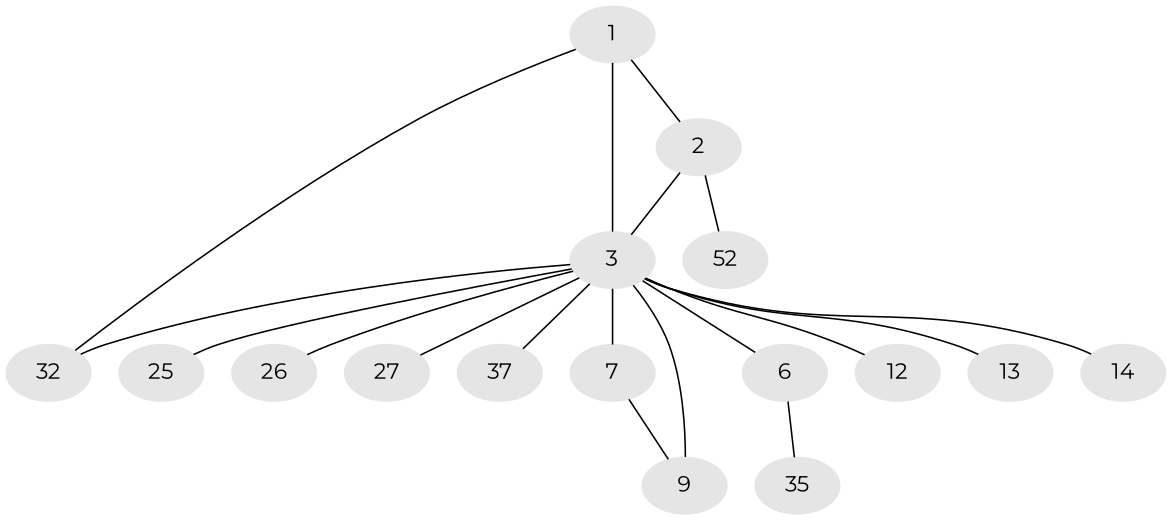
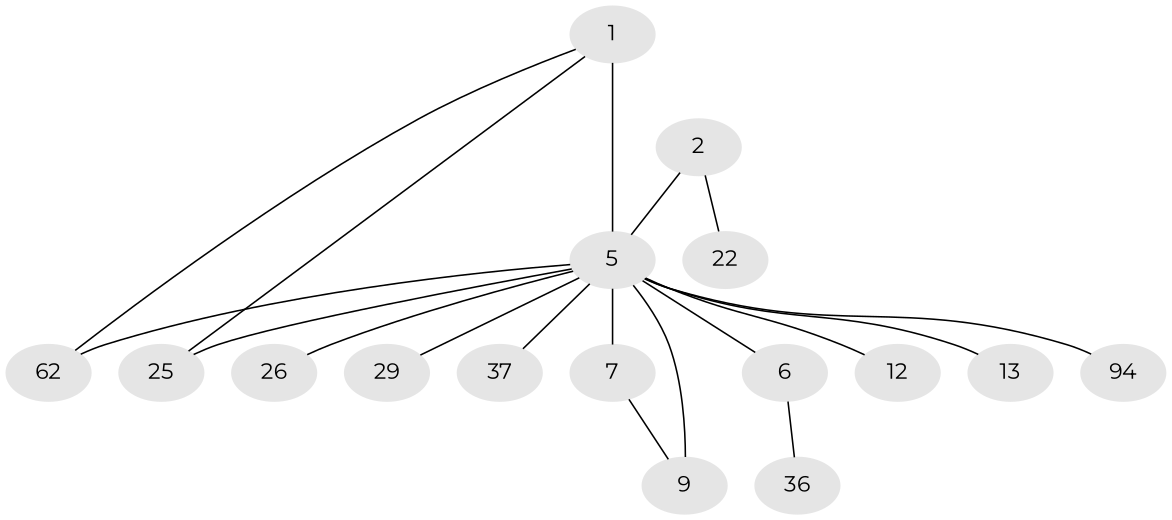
  graph {
    fontname=Montserrat
    node [color=gray90 fontname=Montserrat style=filled]
    edge [fontname=Montserrat]
    2 [super="+11"]
-   3 [super="+25+36+41+4+5+10+31"]
-   22 [super="+28+44+46+52+30" label=52]
+   3 [super="+25+36+41+4+5+10+31" label=5]
+   22 [super="+28+44+46+52+30"]
    1
-   32
+   32 [label=62]
    7 [super="+8+21+33"]
    6 [super="+23"]
    9
    12 [super="+16+39+18+15"]
    13 [super="+45"]
-   14 [super="+49"]
+   14 [super="+49" label=94]
    n12 [label=25]
    26
-   27
+   27 [label=29]
    37 [super="+38+47"]
-   35
+   35 [label=36]
    2 -- 3
    2 -- 22
    3 -- 32
    3 -- 7 [weight=2]
    3 -- 6 [weight=2]
    3 -- 9 [weight=2]
    3 -- 12
    3 -- 13
    3 -- 14 [weight=2]
    3 -- n12
    3 -- 26
    3 -- 27
    3 -- 37
-   1 -- 2
+   1 -- n12
    1 -- 3 [weight=3]
    1 -- 32
    7 -- 9
    6 -- 35
  }
